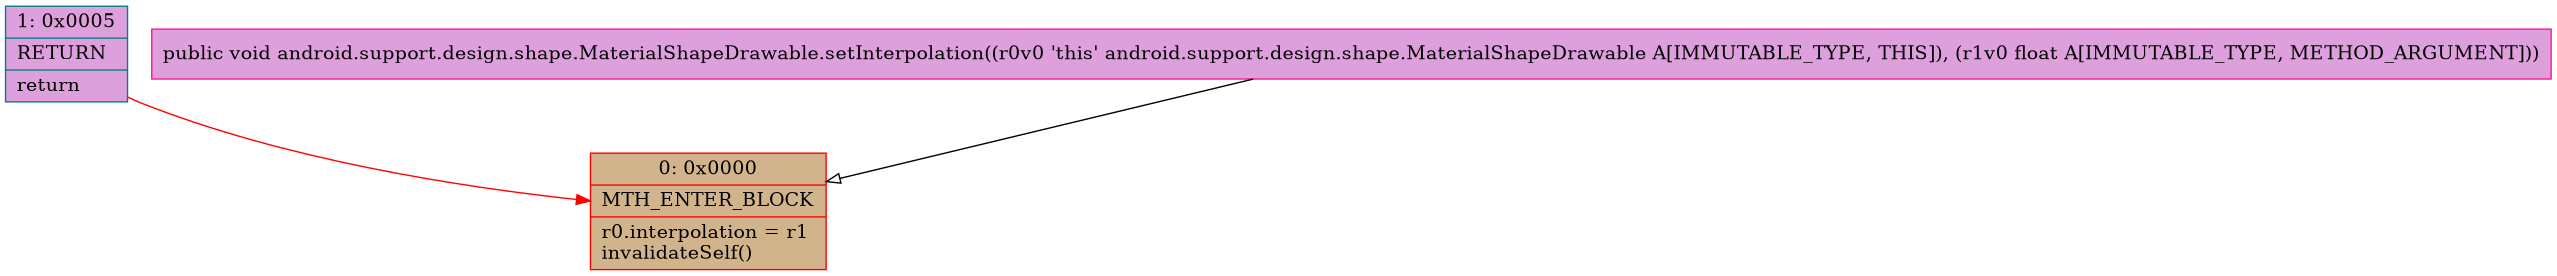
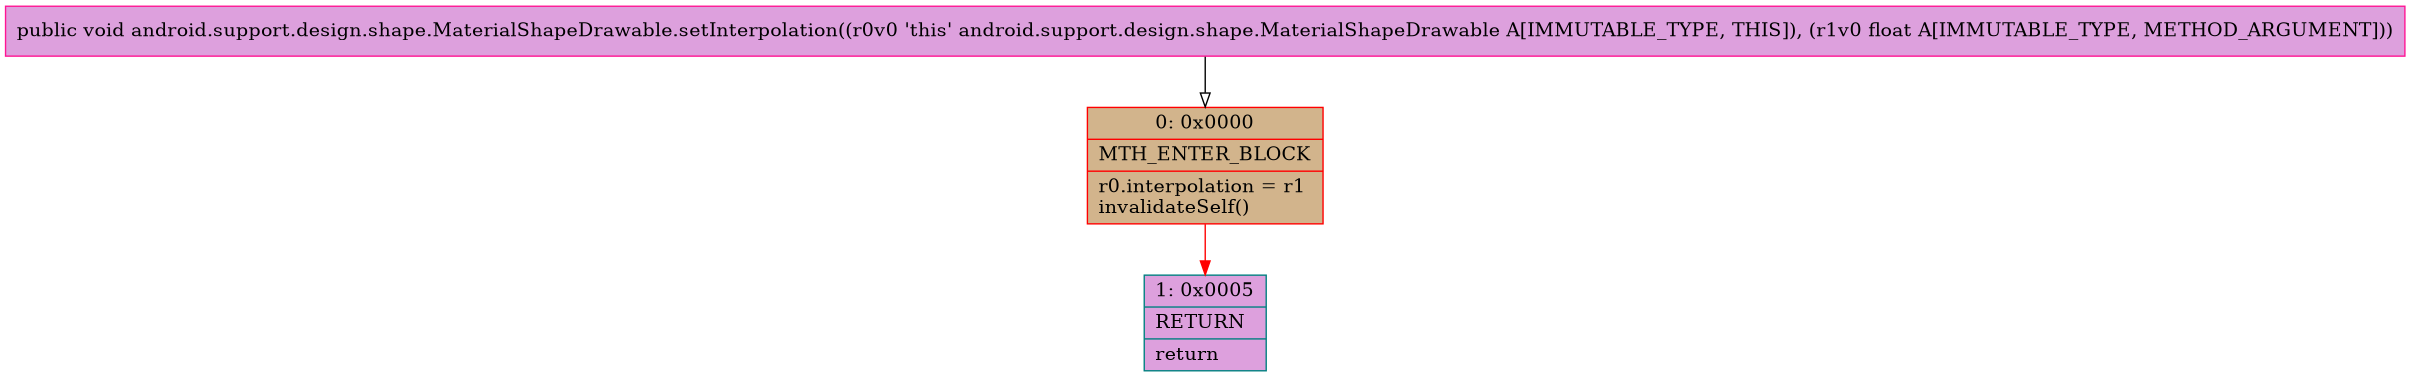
  digraph {
    node [shape=record style=filled fillcolor=plum]
    n1 [label="{0\:\ 0x0000|MTH_ENTER_BLOCK\l|r0.interpolation = r1\linvalidateSelf()\l}" fillcolor=tan color=red]
    n2 [label="{1\:\ 0x0005|RETURN\l|return\l}" color=teal]
    n3 [label="{public void android.support.design.shape.MaterialShapeDrawable.setInterpolation((r0v0 'this' android.support.design.shape.MaterialShapeDrawable A[IMMUTABLE_TYPE, THIS]), (r1v0 float A[IMMUTABLE_TYPE, METHOD_ARGUMENT])) }" color=deeppink]
-   n2 -> n1 [color=red arrowhead=normal]
+   n1 -> n2 [color=red arrowhead=normal]
    n3 -> n1 [color=black arrowhead=onormal]
  }
